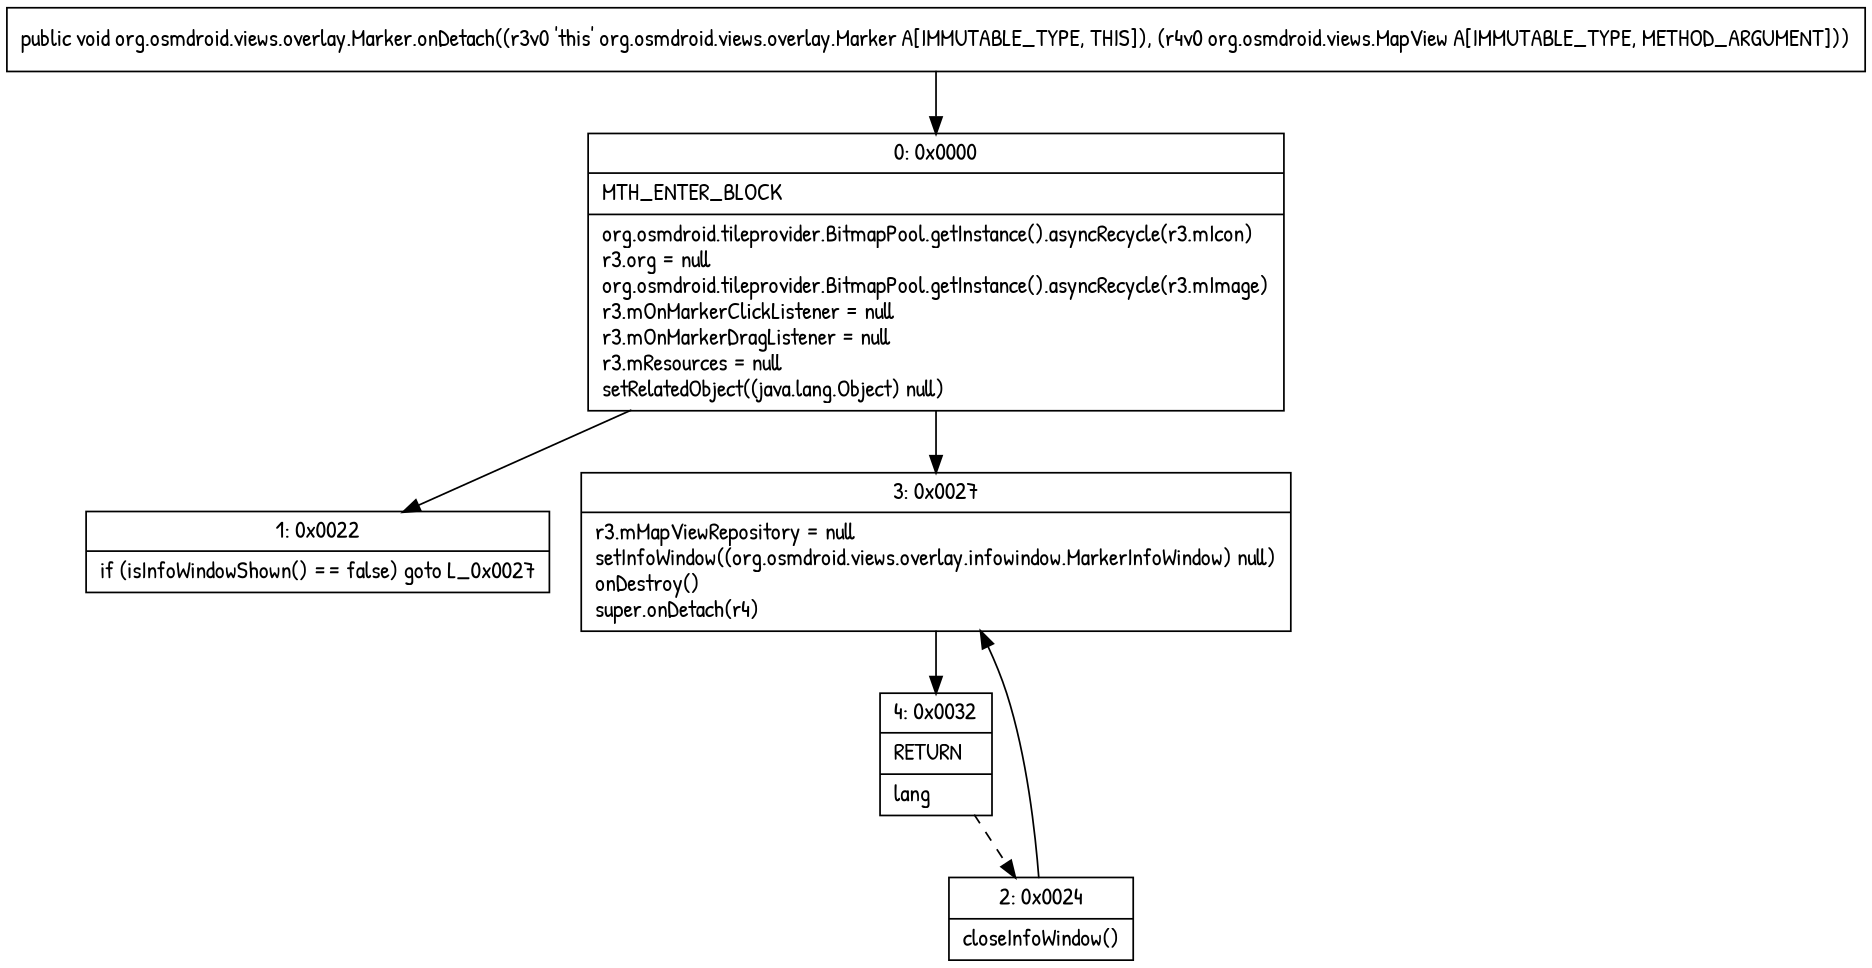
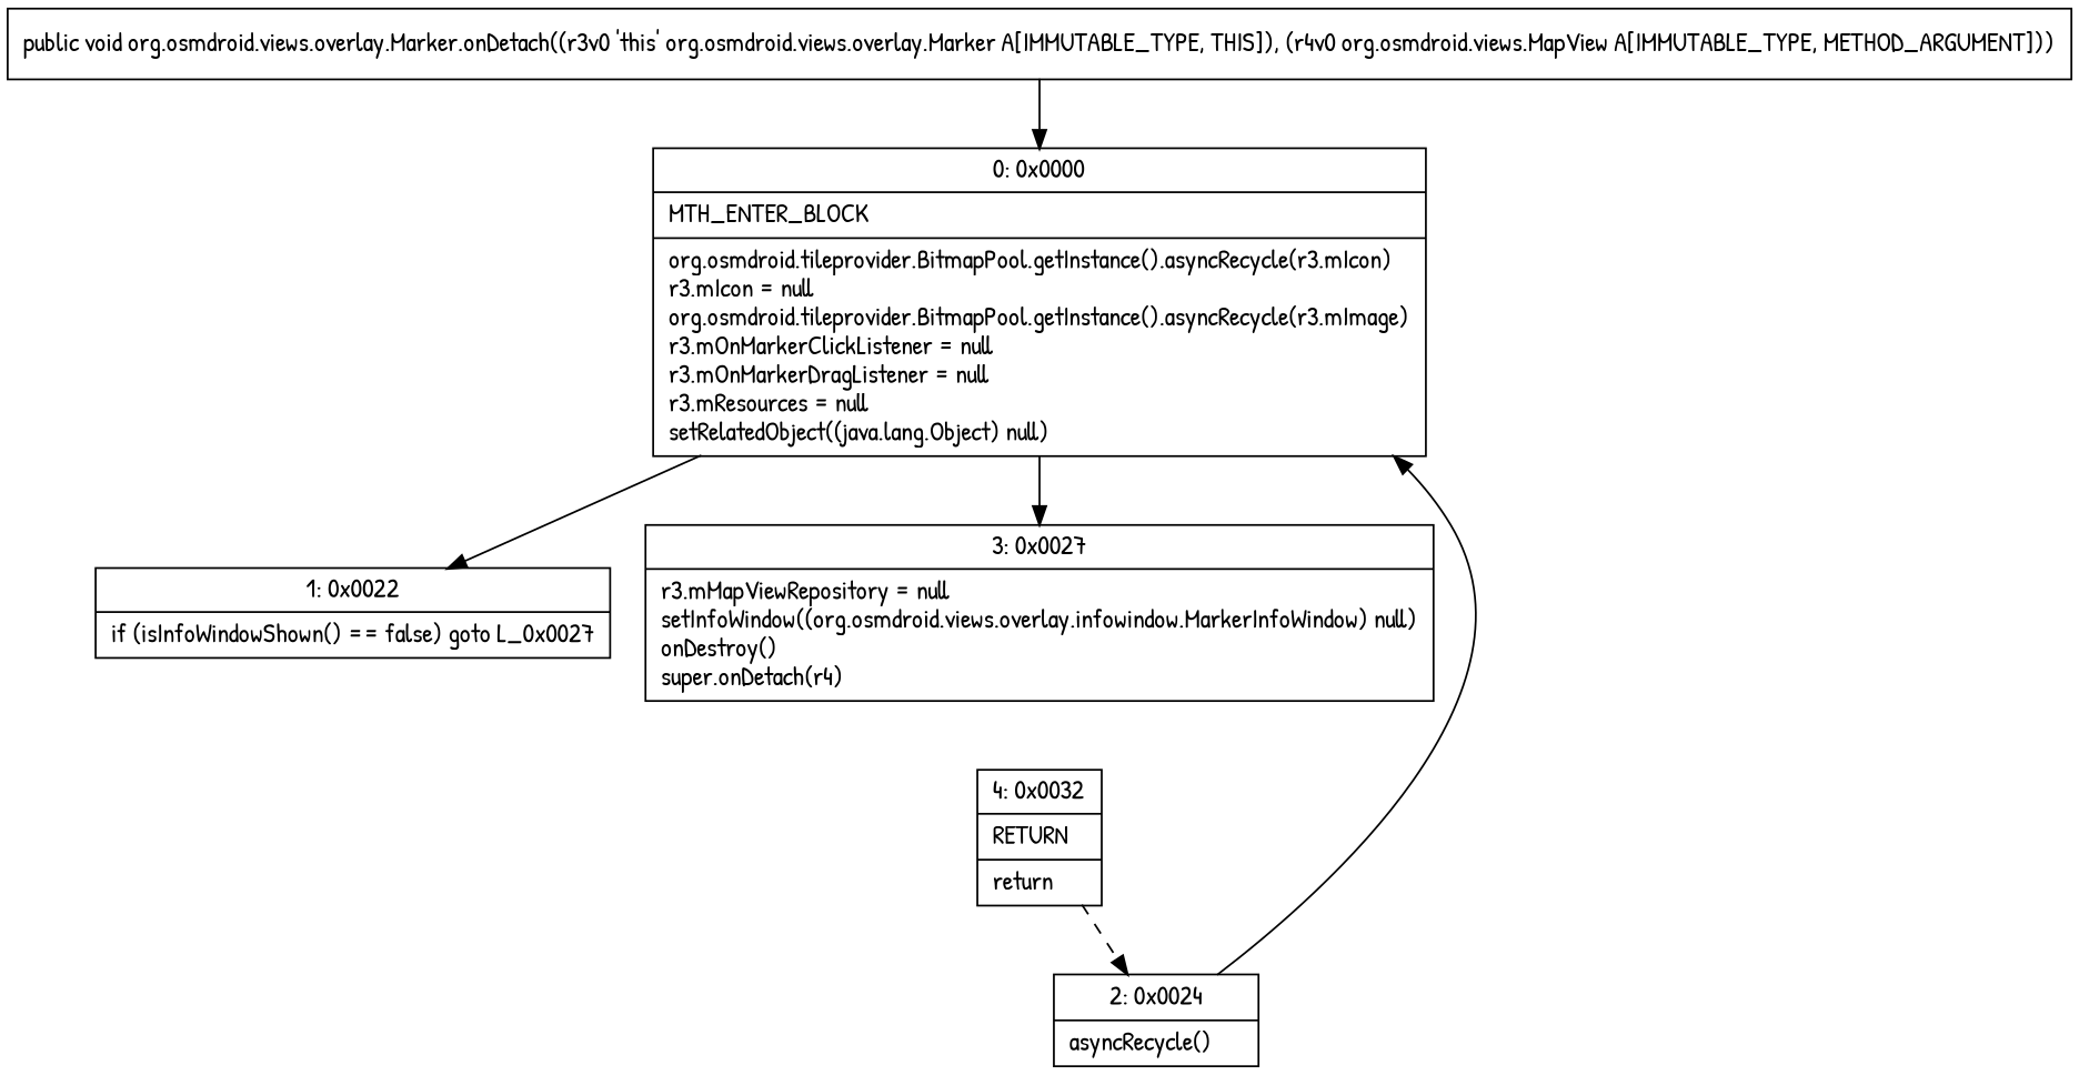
  digraph {
    fontname="Patrick Hand"
    node [fontname="Patrick Hand" shape=record]
    edge [fontname="Patrick Hand"]
-   n1 [label="{0\:\ 0x0000|MTH_ENTER_BLOCK\l|org.osmdroid.tileprovider.BitmapPool.getInstance().asyncRecycle(r3.mIcon)\lr3.org = null\lorg.osmdroid.tileprovider.BitmapPool.getInstance().asyncRecycle(r3.mImage)\lr3.mOnMarkerClickListener = null\lr3.mOnMarkerDragListener = null\lr3.mResources = null\lsetRelatedObject((java.lang.Object) null)\l}"]
+   n1 [label="{0\:\ 0x0000|MTH_ENTER_BLOCK\l|org.osmdroid.tileprovider.BitmapPool.getInstance().asyncRecycle(r3.mIcon)\lr3.mIcon = null\lorg.osmdroid.tileprovider.BitmapPool.getInstance().asyncRecycle(r3.mImage)\lr3.mOnMarkerClickListener = null\lr3.mOnMarkerDragListener = null\lr3.mResources = null\lsetRelatedObject((java.lang.Object) null)\l}"]
    n2 [label="{1\:\ 0x0022|if (isInfoWindowShown() == false) goto L_0x0027\l}"]
    n3 [label="{3\:\ 0x0027|r3.mMapViewRepository = null\lsetInfoWindow((org.osmdroid.views.overlay.infowindow.MarkerInfoWindow) null)\lonDestroy()\lsuper.onDetach(r4)\l}"]
-   n4 [label="{2\:\ 0x0024|closeInfoWindow()\l}"]
-   n5 [label="{4\:\ 0x0032|RETURN\l|lang\l}"]
+   n4 [label="{2\:\ 0x0024|asyncRecycle()\l}"]
+   n5 [label="{4\:\ 0x0032|RETURN\l|return\l}"]
    n6 [label="{public void org.osmdroid.views.overlay.Marker.onDetach((r3v0 'this' org.osmdroid.views.overlay.Marker A[IMMUTABLE_TYPE, THIS]), (r4v0 org.osmdroid.views.MapView A[IMMUTABLE_TYPE, METHOD_ARGUMENT])) }"]
    n1 -> n2
    n1 -> n3
-   n3 -> n5
-   n4 -> n3
+   n4 -> n1
    n5 -> n4 [style=dashed]
    n6 -> n1
  }
